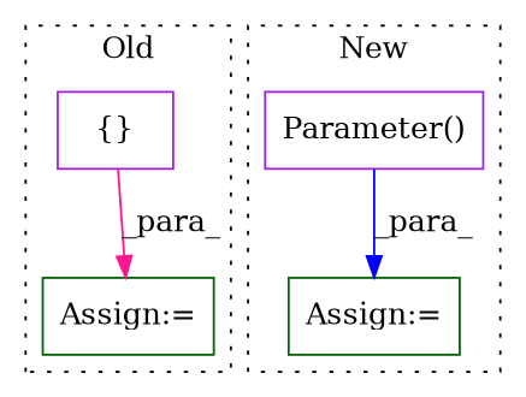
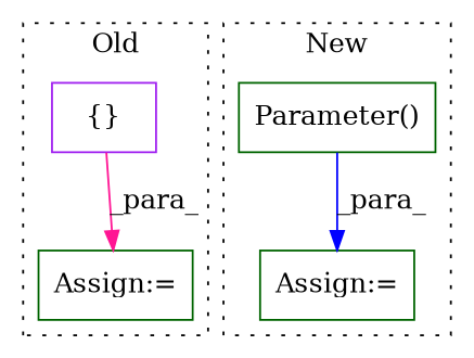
  digraph {
    node [a=68 l=3 shape=box color=purple]
    n1 [a=59 l="2,1" label="{}" s="5868,5868"]
    n2 [label="Assign:=" s=5865 color=darkgreen]
-   n3 [a=75 l="13,1" label="Parameter()" s="7182,7201"]
+   n3 [a=75 l="13,1" label="Parameter()" s="7182,7201" color=darkgreen]
    n4 [label="Assign:=" s=7179 color=darkgreen]
    subgraph cluster_1 {
      label=Old
      style=dotted
      n1
      n2
    }
    subgraph cluster_2 {
      label=New
      style=dotted
      n3
      n4
    }
    n1 -> n2 [label=_para_ color=deeppink]
    n3 -> n4 [label=_para_ color=blue]
  }
